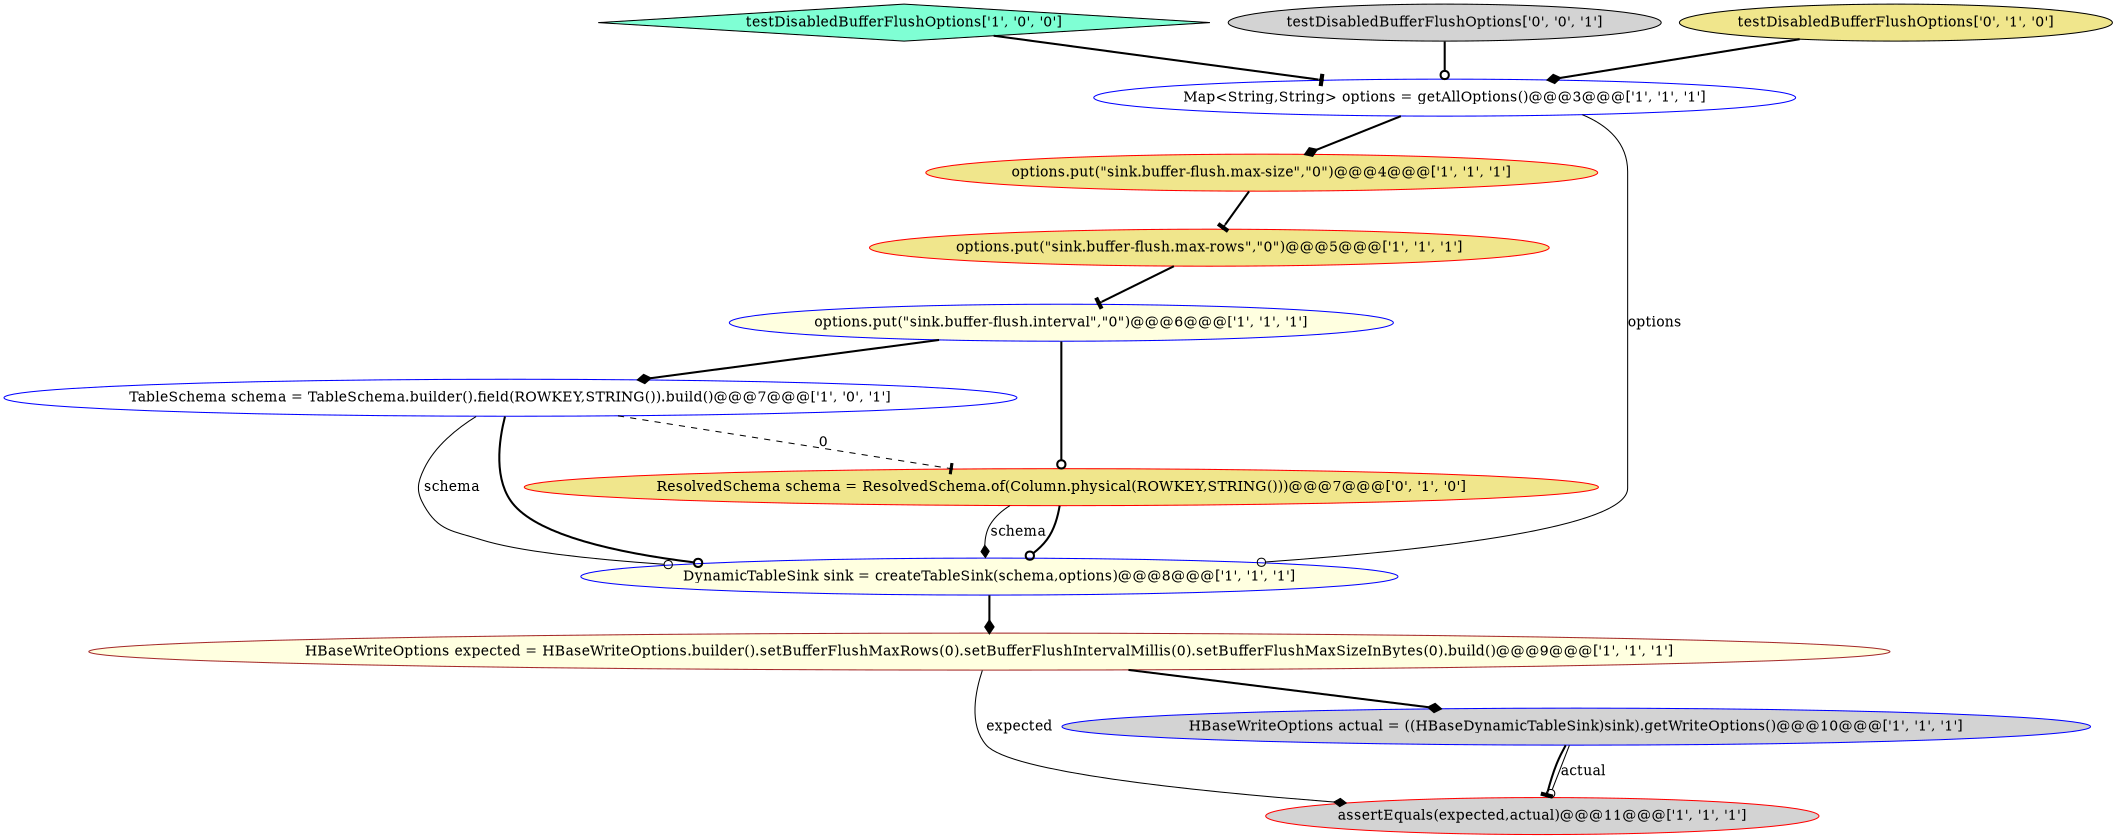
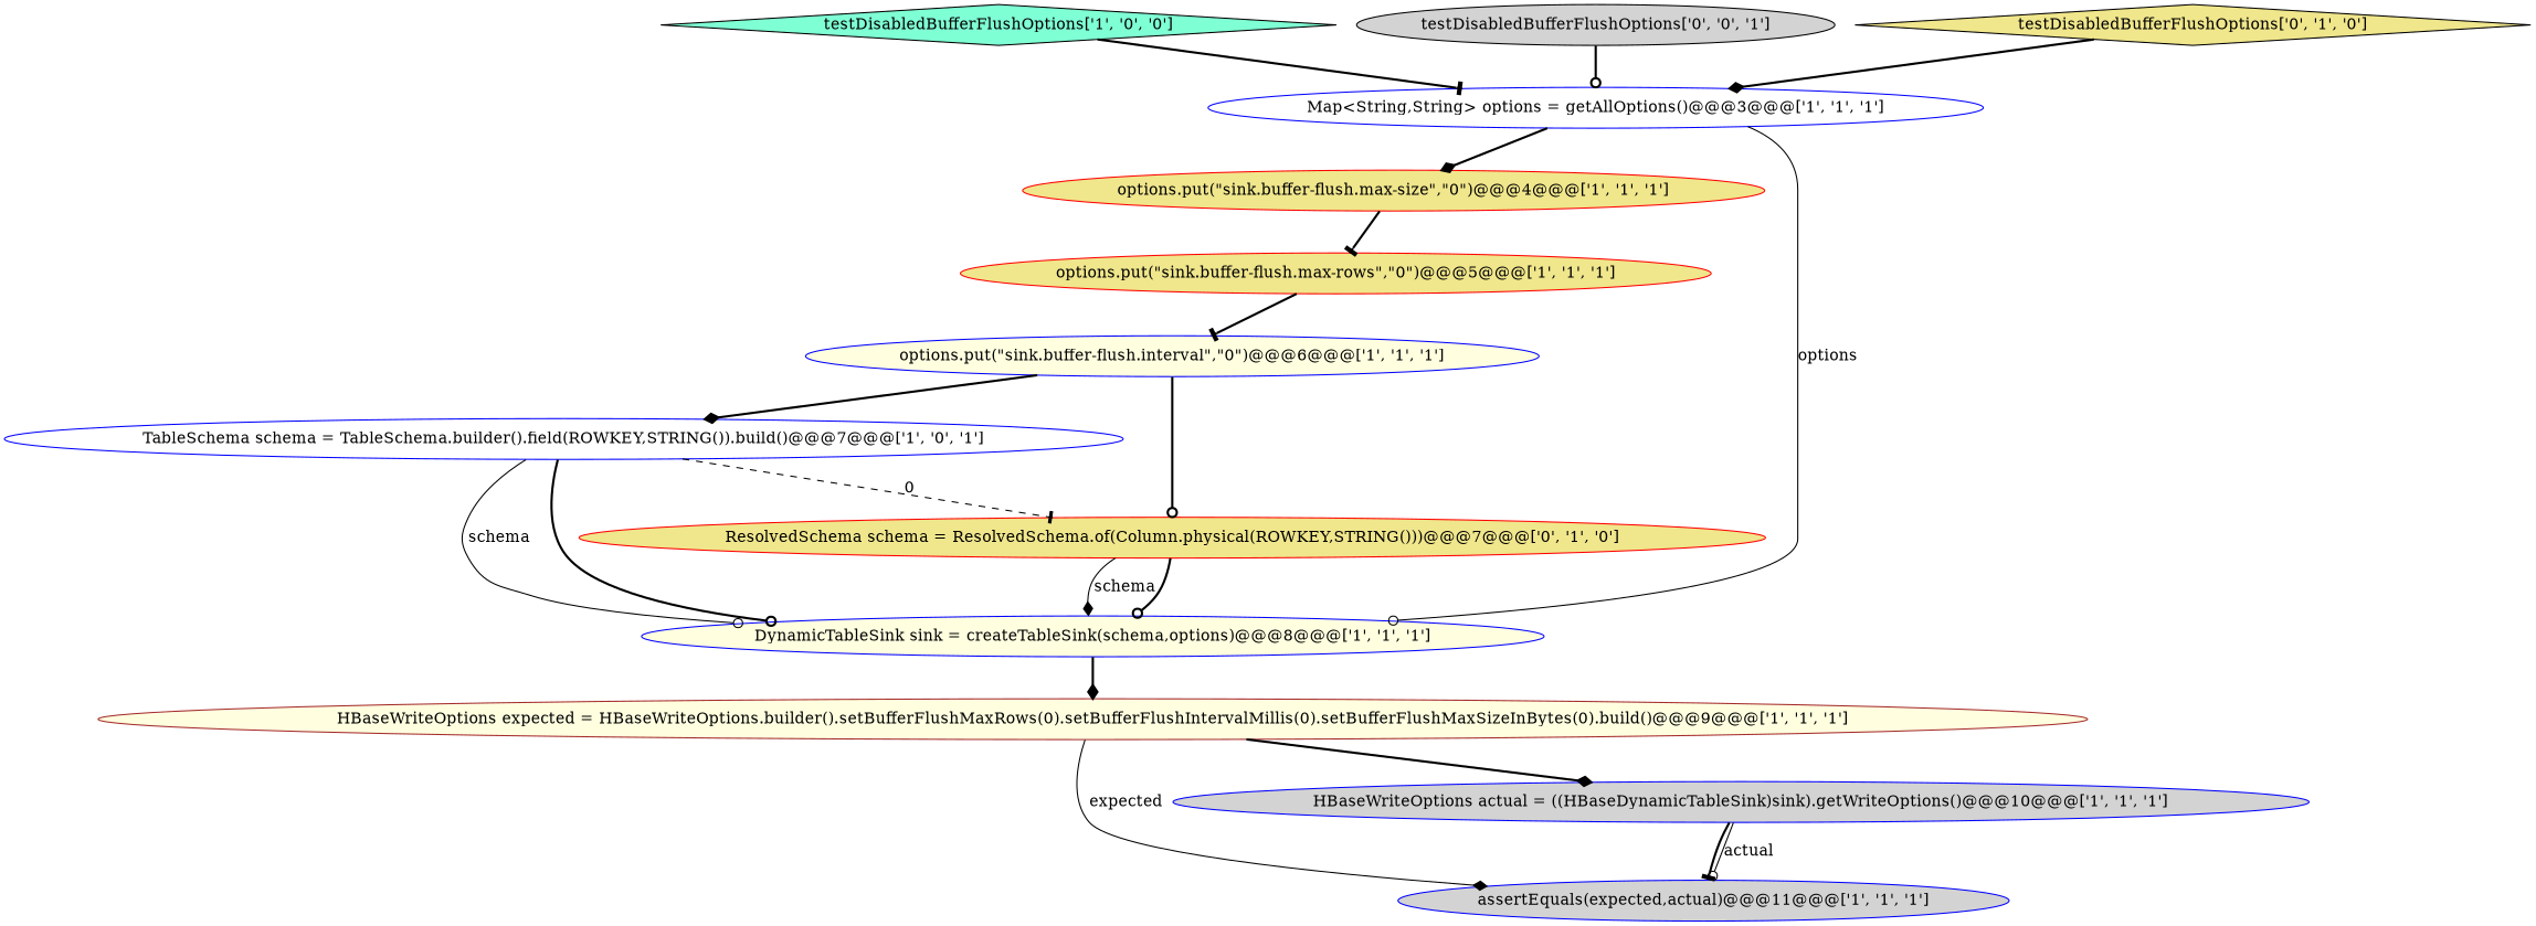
  digraph {
    node [color=blue fillcolor=khaki shape=ellipse style=filled]
    edge [arrowhead=diamond style=bold]
    n1 [color=brown fillcolor=lightyellow label="HBaseWriteOptions expected = HBaseWriteOptions.builder().setBufferFlushMaxRows(0).setBufferFlushIntervalMillis(0).setBufferFlushMaxSizeInBytes(0).build()@@@9@@@['1', '1', '1']"]
    n2 [fillcolor=lightgrey label="HBaseWriteOptions actual = ((HBaseDynamicTableSink)sink).getWriteOptions()@@@10@@@['1', '1', '1']"]
-   n3 [color=red fillcolor=lightgrey label="assertEquals(expected,actual)@@@11@@@['1', '1', '1']"]
+   n3 [fillcolor=lightgrey label="assertEquals(expected,actual)@@@11@@@['1', '1', '1']"]
    n4 [fillcolor=lightyellow label="options.put(\"sink.buffer-flush.interval\",\"0\")@@@6@@@['1', '1', '1']"]
    n5 [fillcolor=white label="TableSchema schema = TableSchema.builder().field(ROWKEY,STRING()).build()@@@7@@@['1', '0', '1']"]
    n6 [color=red label="ResolvedSchema schema = ResolvedSchema.of(Column.physical(ROWKEY,STRING()))@@@7@@@['0', '1', '0']"]
    n7 [fillcolor=lightyellow label="DynamicTableSink sink = createTableSink(schema,options)@@@8@@@['1', '1', '1']"]
    n8 [color=black fillcolor=aquamarine label="testDisabledBufferFlushOptions['1', '0', '0']" shape=diamond]
    n9 [fillcolor=white label="Map<String,String> options = getAllOptions()@@@3@@@['1', '1', '1']"]
    n10 [color=red label="options.put(\"sink.buffer-flush.max-size\",\"0\")@@@4@@@['1', '1', '1']"]
    n11 [color=red label="options.put(\"sink.buffer-flush.max-rows\",\"0\")@@@5@@@['1', '1', '1']"]
    n12 [color=black fillcolor=lightgrey label="testDisabledBufferFlushOptions['0', '0', '1']"]
-   n13 [color=black label="testDisabledBufferFlushOptions['0', '1', '0']"]
+   n13 [color=black label="testDisabledBufferFlushOptions['0', '1', '0']" shape=diamond]
    n1 -> n2
    n1 -> n3 [label=expected style=solid]
    n2 -> n3 [arrowhead=tee]
    n2 -> n3 [arrowhead=odot label=actual style=solid]
    n4 -> n5
    n4 -> n6 [arrowhead=odot]
    n5 -> n6 [arrowhead=tee label=0 style=dashed]
    n5 -> n7 [arrowhead=odot label=schema style=solid]
    n5 -> n7 [arrowhead=odot]
    n6 -> n7 [label=schema style=solid]
    n6 -> n7 [arrowhead=odot]
    n7 -> n1
    n8 -> n9 [arrowhead=tee]
    n9 -> n7 [arrowhead=odot label=options style=solid]
    n9 -> n10
    n10 -> n11 [arrowhead=tee]
    n11 -> n4 [arrowhead=tee]
    n12 -> n9 [arrowhead=odot]
    n13 -> n9
  }
